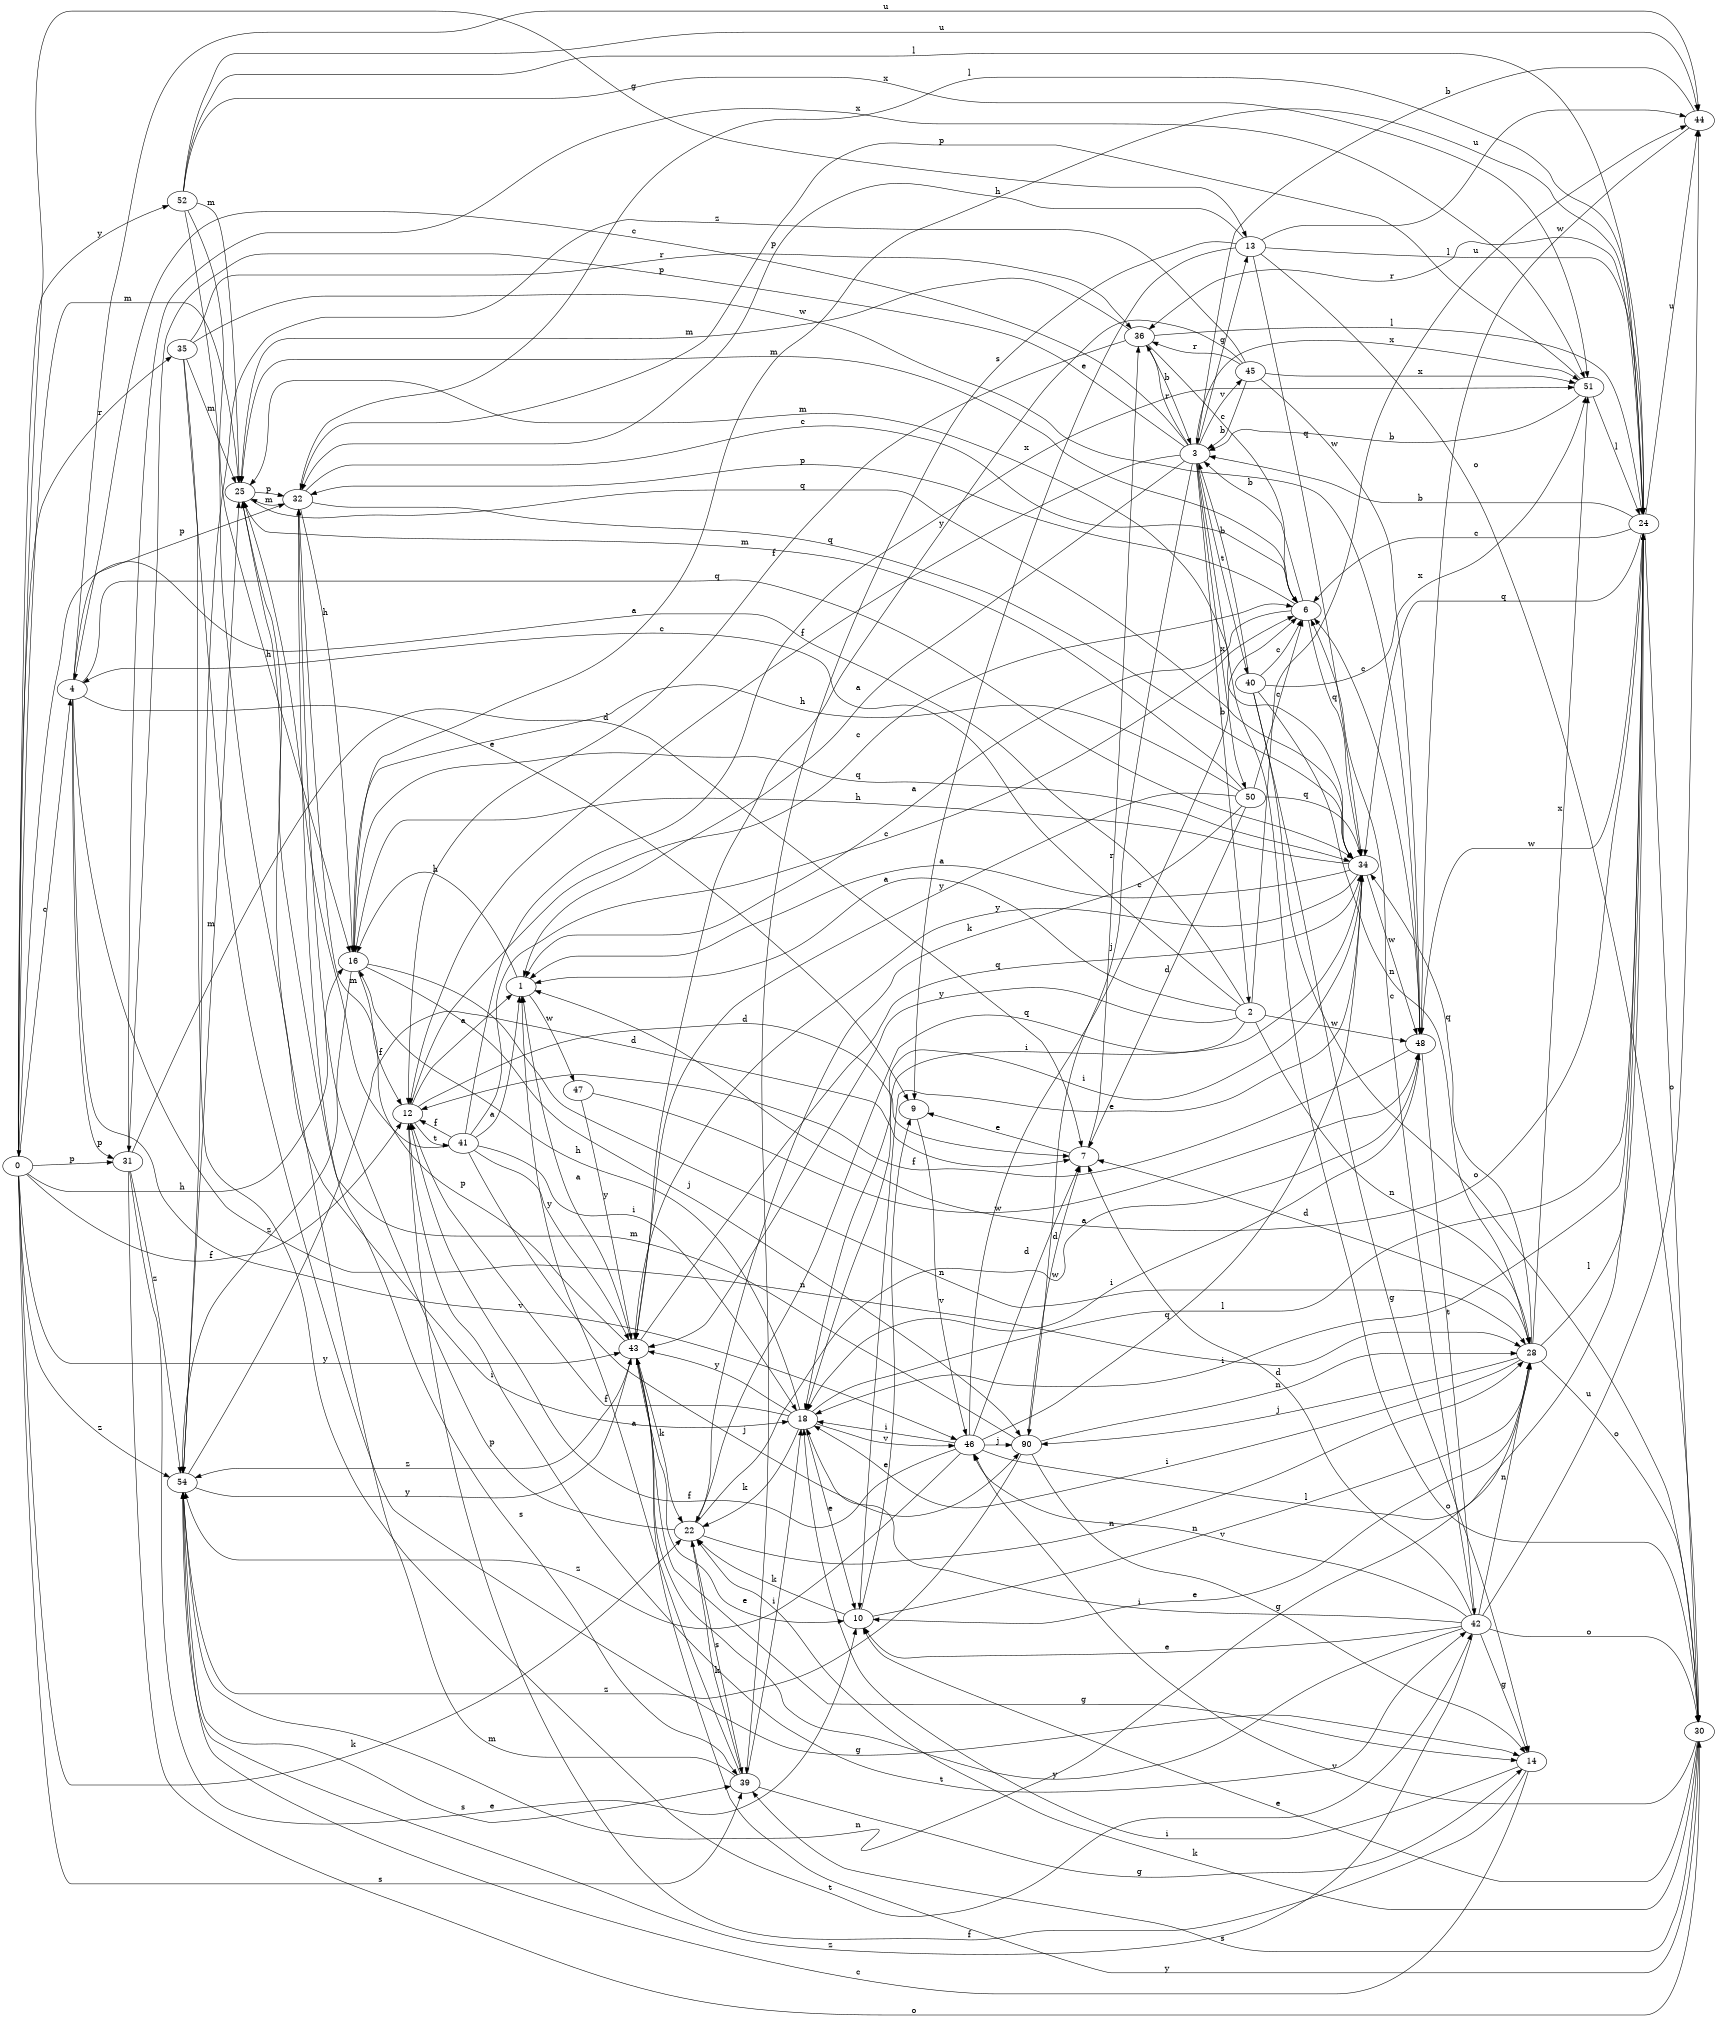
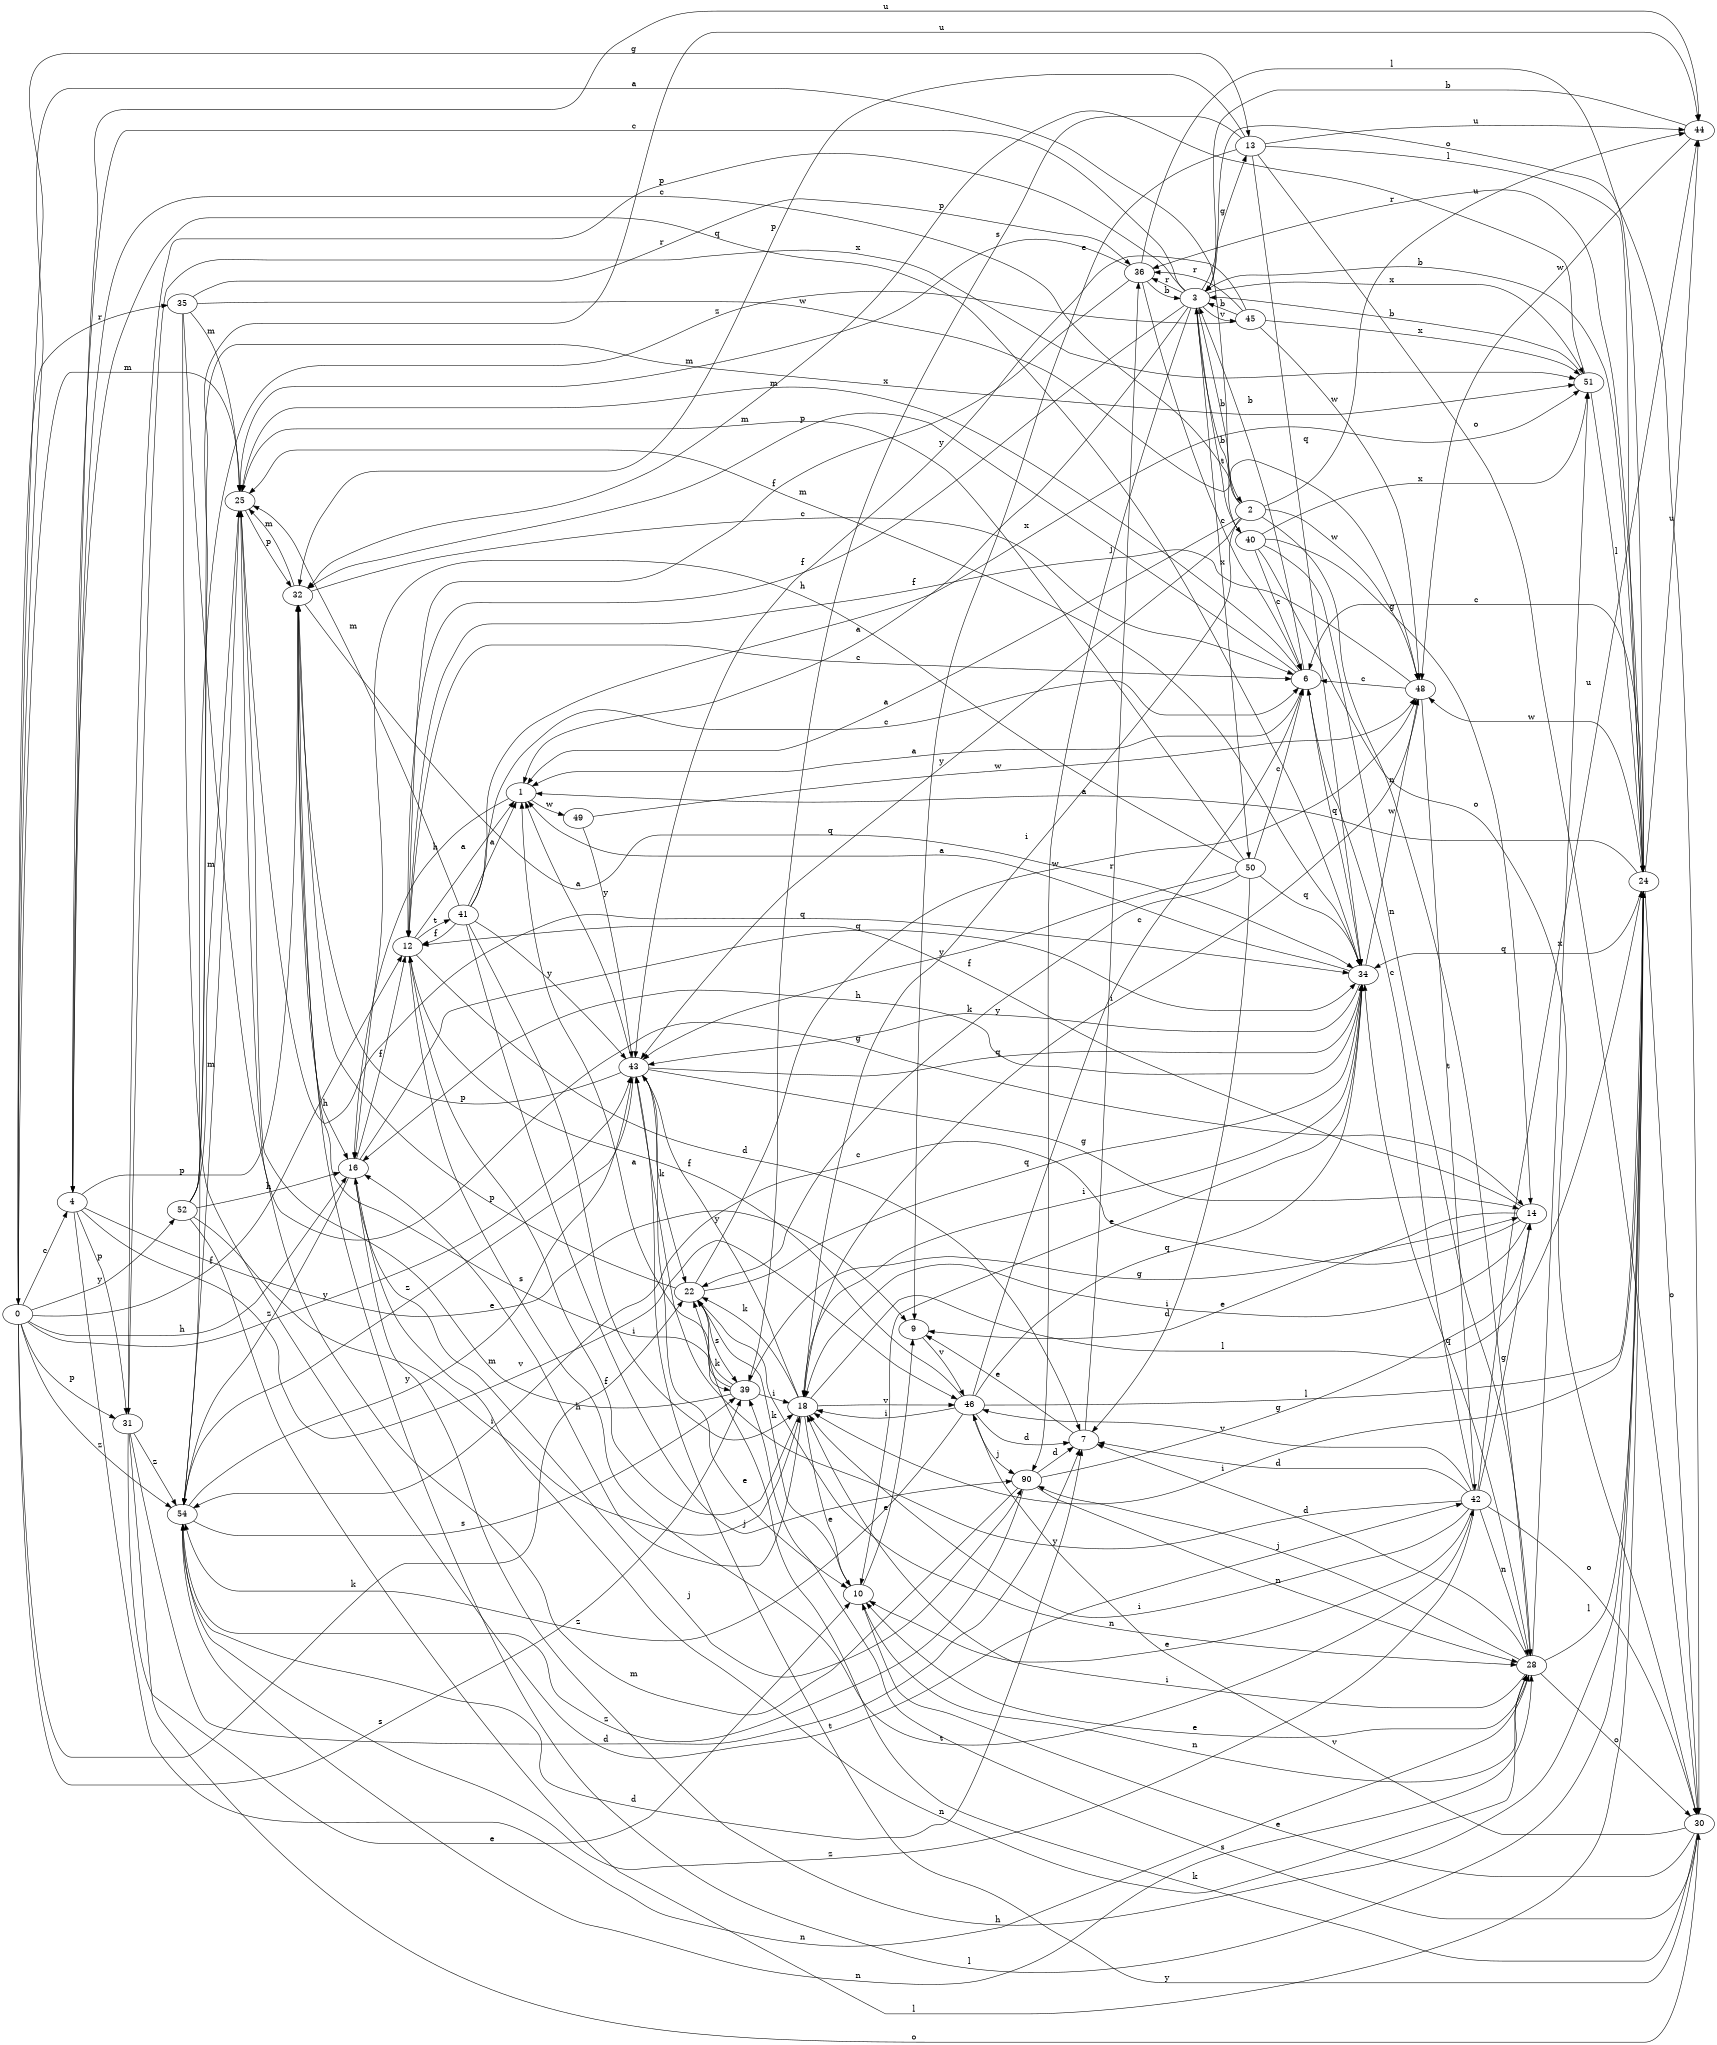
  strict digraph {
    rankdir=LR
    0
    4
    12
    13
    16
    22
    25
    31
    35
    39
    52
    n12 [label=43]
    54
    28
    44
    9
    32
    34
    46
    1
    6
    7
    41
    42
    30
    24
    n27 [label=90]
    48
    51
    10
    36
    14
    18
-   47
+   47 [label=49]
    2
    3
    40
    45
    50
    0 -> 4 [label=c]
    0 -> 12 [label=f]
    0 -> 13 [label=g]
    0 -> 16 [label=h]
    0 -> 22 [label=k]
    0 -> 25 [label=m]
    0 -> 31 [label=p]
    0 -> 35 [label=r]
    0 -> 39 [label=s]
    0 -> 52 [label=y]
    0 -> n12 [label=y]
    0 -> 54 [label=z]
    4 -> 31 [label=p]
    4 -> 28 [label=n]
    4 -> 44 [label=u]
    4 -> 9 [label=e]
    4 -> 32 [label=p]
    4 -> 34 [label=q]
    4 -> 46 [label=v]
    12 -> 1 [label=a]
    12 -> 6 [label=c]
    12 -> 7 [label=d]
    12 -> 41 [label=t]
    12 -> 42 [label=t]
    13 -> 39 [label=s]
    13 -> 44 [label=u]
    13 -> 9 [label=e]
    13 -> 32 [label=p]
    13 -> 34 [label=q]
    13 -> 30 [label=o]
    13 -> 24 [label=l]
    16 -> 12 [label=f]
    16 -> 54 [label=z]
    16 -> 28 [label=n]
    16 -> 34 [label=q]
    16 -> n27 [label=j]
    22 -> 39 [label=s]
    22 -> 28 [label=n]
    22 -> 32 [label=p]
    22 -> 34 [label=q]
    22 -> 48 [label=w]
    25 -> 32 [label=p]
    25 -> 34 [label=q]
    31 -> 54 [label=z]
    31 -> 7 [label=d]
    31 -> 30 [label=o]
    31 -> 51 [label=x]
    31 -> 10 [label=e]
    35 -> 25 [label=m]
    35 -> 42 [label=t]
    35 -> 48 [label=w]
    35 -> 36 [label=r]
    35 -> 14 [label=g]
    39 -> 22 [label=k]
    39 -> 25 [label=m]
    39 -> 1 [label=a]
    39 -> 14 [label=g]
    39 -> 18 [label=i]
    52 -> 16 [label=h]
    52 -> 25 [label=m]
    52 -> 44 [label=u]
    52 -> 24 [label=l]
    52 -> 51 [label=x]
    52 -> 18 [label=i]
    n12 -> 22 [label=k]
    n12 -> 54 [label=z]
    n12 -> 32 [label=p]
    n12 -> 34 [label=q]
    n12 -> 1 [label=a]
    n12 -> 10 [label=e]
    n12 -> 14 [label=g]
    54 -> 25 [label=m]
    54 -> 39 [label=s]
    54 -> n12 [label=y]
    54 -> 28 [label=n]
    54 -> 7 [label=d]
    28 -> 34 [label=q]
    28 -> 7 [label=d]
    28 -> 30 [label=o]
    28 -> 24 [label=l]
    28 -> n27 [label=j]
    28 -> 51 [label=x]
    28 -> 10 [label=e]
    28 -> 18 [label=i]
    44 -> 48 [label=w]
    44 -> 3 [label=b]
    9 -> 46 [label=v]
    32 -> 16 [label=h]
    32 -> 25 [label=m]
    32 -> 39 [label=s]
    32 -> 34 [label=q]
    32 -> 6 [label=c]
    32 -> 24 [label=l]
    34 -> 16 [label=h]
    34 -> 25 [label=m]
    34 -> n12 [label=y]
    34 -> 1 [label=a]
    34 -> 48 [label=w]
    34 -> 10 [label=e]
    34 -> 18 [label=i]
    46 -> 12 [label=f]
    46 -> 54 [label=z]
    46 -> 34 [label=q]
    46 -> 6 [label=c]
    46 -> 7 [label=d]
    46 -> 24 [label=l]
    46 -> n27 [label=j]
    46 -> 18 [label=i]
    1 -> 16 [label=h]
    1 -> 47 [label=w]
    6 -> 25 [label=m]
    6 -> 32 [label=p]
    6 -> 34 [label=q]
    6 -> 1 [label=a]
    6 -> 3 [label=b]
    7 -> 9 [label=e]
    7 -> 36 [label=r]
    41 -> 12 [label=f]
    41 -> 25 [label=m]
    41 -> n12 [label=y]
    41 -> 1 [label=a]
    41 -> 6 [label=c]
    41 -> n27 [label=j]
    41 -> 51 [label=x]
    41 -> 18 [label=i]
    42 -> n12 [label=y]
    42 -> 54 [label=z]
    42 -> 28 [label=n]
    42 -> 44 [label=u]
    42 -> 46 [label=v]
    42 -> 6 [label=c]
    42 -> 7 [label=d]
    42 -> 30 [label=o]
    42 -> 10 [label=e]
    42 -> 14 [label=g]
    42 -> 18 [label=i]
    30 -> 22 [label=k]
    30 -> 39 [label=s]
    30 -> n12 [label=y]
    30 -> 46 [label=v]
    30 -> 10 [label=e]
    24 -> 16 [label=h]
    24 -> 44 [label=u]
    24 -> 34 [label=q]
    24 -> 1 [label=a]
    24 -> 6 [label=c]
    24 -> 30 [label=o]
    24 -> 48 [label=w]
    24 -> 36 [label=r]
    24 -> 18 [label=i]
    24 -> 3 [label=b]
    n27 -> 25 [label=m]
    n27 -> 54 [label=z]
    n27 -> 28 [label=n]
    n27 -> 7 [label=d]
    n27 -> 14 [label=g]
    48 -> 12 [label=f]
    48 -> 6 [label=c]
    48 -> 42 [label=t]
    48 -> 18 [label=i]
    51 -> 32 [label=p]
    51 -> 24 [label=l]
    51 -> 3 [label=b]
    10 -> 22 [label=k]
    10 -> 28 [label=n]
    10 -> 9 [label=e]
    36 -> 12 [label=f]
    36 -> 25 [label=m]
    36 -> 6 [label=c]
    36 -> 24 [label=l]
    36 -> 3 [label=b]
    14 -> 12 [label=f]
    14 -> 54 [label=c]
+   14 -> 9 [label=e]
    14 -> 18 [label=i]
    18 -> 12 [label=f]
    18 -> 16 [label=h]
    18 -> 22 [label=k]
    18 -> n12 [label=y]
    18 -> 46 [label=v]
    18 -> 24 [label=l]
    18 -> 10 [label=e]
    47 -> n12 [label=y]
    47 -> 48 [label=w]
    2 -> 0 [label=a]
    2 -> 4 [label=c]
    2 -> n12 [label=y]
    2 -> 28 [label=n]
    2 -> 44 [label=u]
    2 -> 1 [label=a]
    2 -> 48 [label=w]
    2 -> 18 [label=i]
    3 -> 4 [label=c]
    3 -> 12 [label=f]
    3 -> 13 [label=g]
    3 -> 31 [label=p]
    3 -> 1 [label=a]
    3 -> 30 [label=o]
    3 -> n27 [label=j]
    3 -> 51 [label=x]
    3 -> 36 [label=r]
    3 -> 2 [label=b]
    3 -> 40 [label=t]
    3 -> 45 [label=v]
    3 -> 50 [label=x]
    40 -> 28 [label=n]
    40 -> 6 [label=c]
    40 -> 30 [label=o]
    40 -> 51 [label=x]
    40 -> 14 [label=g]
    40 -> 3 [label=b]
    45 -> n12 [label=y]
    45 -> 54 [label=z]
    45 -> 48 [label=w]
    45 -> 51 [label=x]
    45 -> 36 [label=r]
    45 -> 3 [label=b]
    50 -> 16 [label=h]
    50 -> 22 [label=k]
    50 -> 25 [label=m]
    50 -> n12 [label=y]
    50 -> 34 [label=q]
    50 -> 6 [label=c]
    50 -> 7 [label=d]
  }
